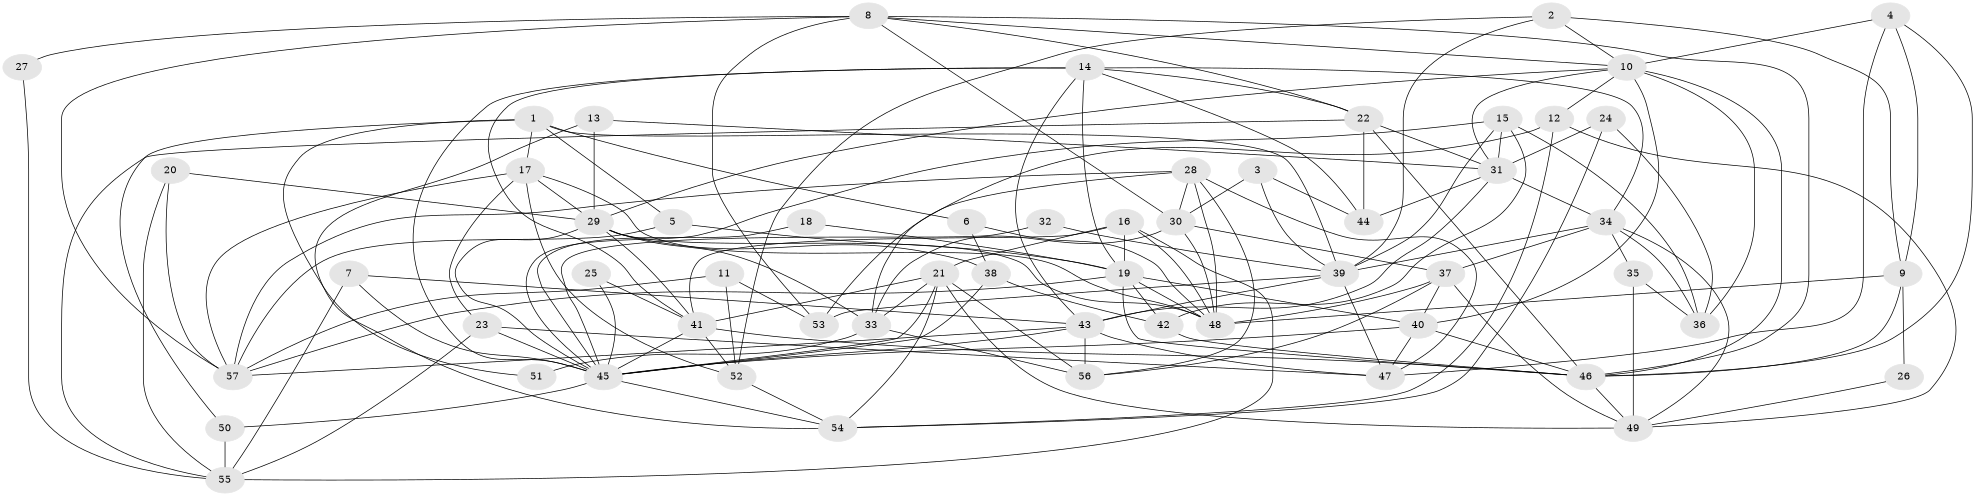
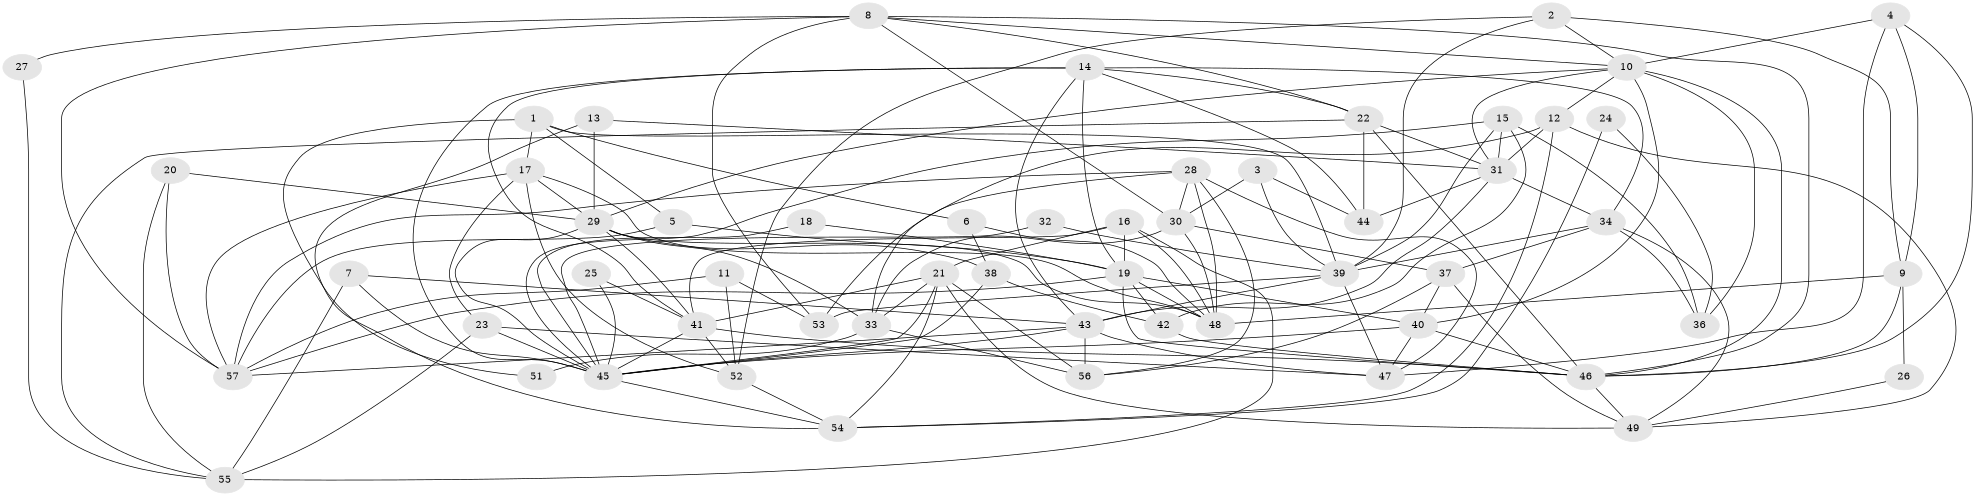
  graph {
    node [color=gray90 style=filled]
    edge [weight=1.0]
    1
    5
    6
    17
    39
-   50
    51
    19
    57
    38
    48
    52
    29
    23
    47
    43
    53
    55
    2
    9
    10
    46
    26
    36
    12
    31
    40
    54
    3
    30
    44
    33
    37
    4
    49
    42
    45
    7
    56
    8
    22
    27
    41
    34
    11
    13
    14
-   35
    15
    16
    21
    18
    20
    24
    25
    28
    32
    1 -- 5
    1 -- 6
    1 -- 17
    1 -- 39
-   1 -- 50
    1 -- 51
    5 -- 19
    5 -- 57
    6 -- 38
    6 -- 48
    17 -- 57
    17 -- 48
    17 -- 52
    17 -- 29
    17 -- 23
    39 -- 47
    39 -- 43
    39 -- 53
-   50 -- 55
    19 -- 57
    19 -- 48
    19 -- 46
    19 -- 40
    19 -- 42
    38 -- 42
    38 -- 45
    52 -- 54
    29 -- 38
    29 -- 48
    29 -- 33
    29 -- 45
    29 -- 41
    23 -- 47
    23 -- 55
    23 -- 45
    43 -- 57
    43 -- 47
    43 -- 45
    43 -- 56
    2 -- 39
    2 -- 52
    2 -- 9
    2 -- 10
    9 -- 48
    9 -- 46
    9 -- 26
    10 -- 29
    10 -- 46
    10 -- 36
    10 -- 12
    10 -- 31
    10 -- 40 [weight=2.0]
    46 -- 49
    26 -- 49
    12 -- 54
    12 -- 33
    12 -- 49
    31 -- 43
    31 -- 44
    31 -- 34
    40 -- 47
    40 -- 46
    40 -- 45
    3 -- 39
    3 -- 30
    3 -- 44
    30 -- 48
    30 -- 33
    30 -- 37
    33 -- 51
    33 -- 56
-   37 -- 48
    37 -- 40
    37 -- 49
    37 -- 56
    4 -- 47
    4 -- 9
    4 -- 10
    4 -- 46
    42 -- 46
-   45 -- 50
    45 -- 54
    7 -- 43
    7 -- 55
    7 -- 45
    8 -- 57
    8 -- 53
    8 -- 10
    8 -- 46
    8 -- 30
    8 -- 22
    8 -- 27
    22 -- 55
    22 -- 46
    22 -- 31
    22 -- 44
    27 -- 55
    41 -- 52
    41 -- 46
    41 -- 45
    34 -- 39
    34 -- 36
    34 -- 37
    34 -- 49
-   34 -- 35
    11 -- 57
    11 -- 52
    11 -- 53
    13 -- 29
    13 -- 31
    13 -- 54
    14 -- 19
    14 -- 43
    14 -- 44
    14 -- 45
    14 -- 22
    14 -- 41
    14 -- 34
-   35 -- 36
-   35 -- 49
    15 -- 39
    15 -- 36
    15 -- 31
    15 -- 42
    15 -- 45
    16 -- 19 [weight=2.0]
    16 -- 48
    16 -- 55
    16 -- 41
    16 -- 21
    21 -- 54
    21 -- 33
    21 -- 49
    21 -- 45
    21 -- 56
    21 -- 41
    18 -- 19
    18 -- 45
    20 -- 57
    20 -- 29
    20 -- 55
    24 -- 36
-   24 -- 31
+   12 -- 31
    24 -- 54
    25 -- 45
    25 -- 41
    28 -- 57
    28 -- 48
    28 -- 47
    28 -- 53
    28 -- 30
    28 -- 56
    32 -- 39
    32 -- 45
  }
